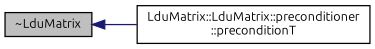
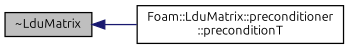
  digraph {
    rankdir=LR
    fontname=Ubuntu
    node [color=black fontname=Ubuntu fontsize=10 shape=record]
    n1 [fillcolor=grey75 fontcolor=black height=0.2 label="~LduMatrix" style=filled width=0.4]
-   n2 [height=0.2 label="LduMatrix::LduMatrix::preconditioner\l::preconditionT" width=0.4]
+   n2 [height=0.2 label="Foam::LduMatrix::preconditioner\l::preconditionT" width=0.4]
    n1 -> n2 [color=midnightblue dir=back fontname=Ubuntu fontsize=10 labelfontname=Helvetica labelfontsize=10 style=solid]
  }
